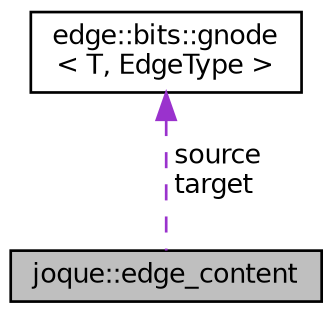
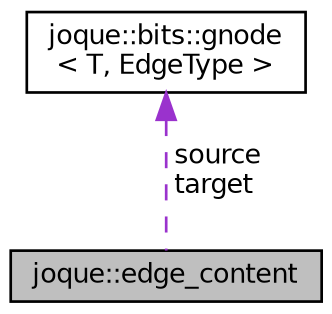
  digraph {
    node [color=black fontname=Helvetica fontsize=10 shape=record style=filled]
    n1 [fillcolor=grey75 fontcolor=black height=0.2 label="joque::edge_content" width=0.4]
-   n2 [fillcolor=white height=0.2 label="edge::bits::gnode\l\< T, EdgeType \>" width=0.4]
+   n2 [fillcolor=white height=0.2 label="joque::bits::gnode\l\< T, EdgeType \>" width=0.4]
    n2 -> n1 [color=darkorchid3 dir=back fontname=Helvetica fontsize=10 label=" source\ntarget" labelfontname=Helvetica labelfontsize=10 style=dashed]
  }
